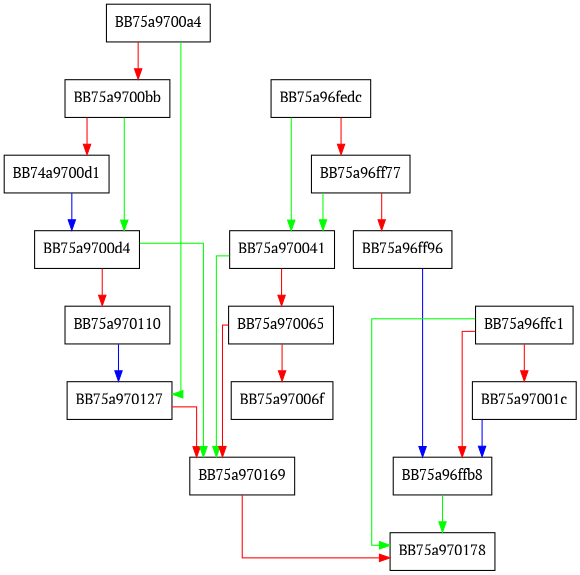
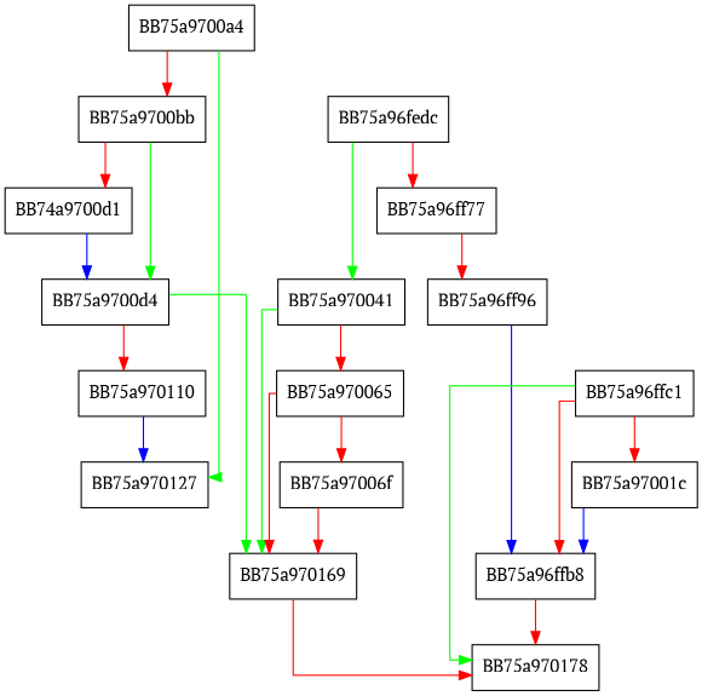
  digraph {
    fontname="PT Serif"
    splines=ortho
    node [fontname="PT Serif" shape=box]
    edge [color=red fontname="PT Serif"]
    BB75a96fedc
    BB75a970041
    BB75a96ff77
    BB75a970169
    BB75a970065
    BB75a96ff96
    BB75a970178
    BB75a97006f
    BB75a96ffb8
    BB75a96ffc1
    BB75a97001c
    BB75a9700a4
    BB75a970127
    BB75a9700bb
    BB75a9700d4
    n16 [label=BB74a9700d1]
    BB75a970110
    BB75a96fedc -> BB75a970041 [color=green]
    BB75a96fedc -> BB75a96ff77
    BB75a970041 -> BB75a970169 [color=green]
    BB75a970041 -> BB75a970065
-   BB75a96ff77 -> BB75a970041 [color=green]
    BB75a96ff77 -> BB75a96ff96
    BB75a970169 -> BB75a970178
    BB75a970065 -> BB75a970169
    BB75a970065 -> BB75a97006f
    BB75a96ff96 -> BB75a96ffb8 [color=blue]
-   BB75a96ffb8 -> BB75a970178 [color=green]
+   BB75a96ffb8 -> BB75a970178
    BB75a96ffc1 -> BB75a970178 [color=green]
    BB75a96ffc1 -> BB75a96ffb8
    BB75a96ffc1 -> BB75a97001c
    BB75a97001c -> BB75a96ffb8 [color=blue]
    BB75a9700a4 -> BB75a970127 [color=green]
    BB75a9700a4 -> BB75a9700bb
-   BB75a970127 -> BB75a970169
+   BB75a97006f -> BB75a970169
    BB75a9700bb -> BB75a9700d4 [color=green]
    BB75a9700bb -> n16
    BB75a9700d4 -> BB75a970169 [color=green]
    BB75a9700d4 -> BB75a970110
    n16 -> BB75a9700d4 [color=blue]
    BB75a970110 -> BB75a970127 [color=blue]
  }
